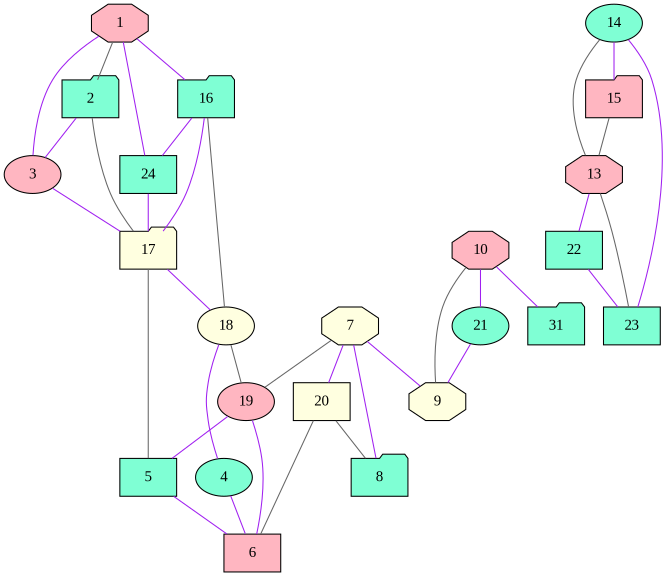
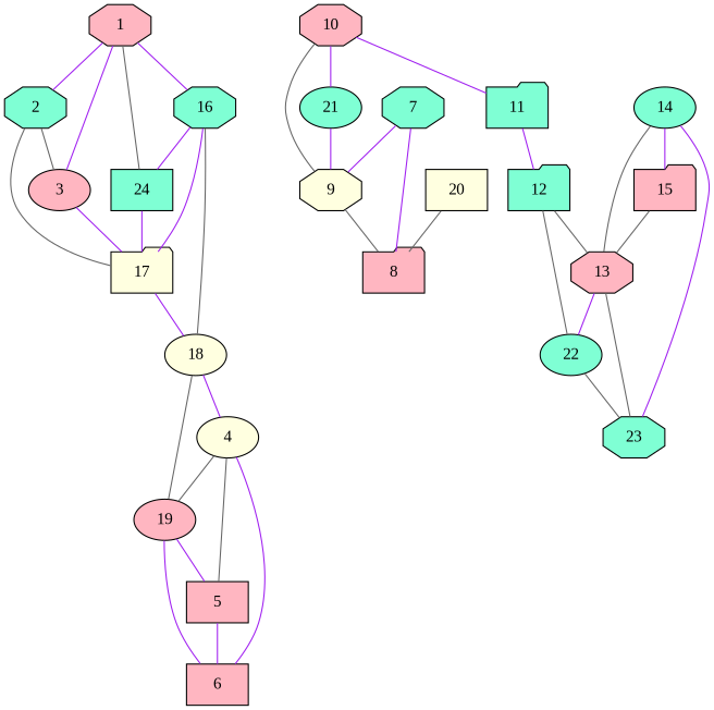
  graph {
    fontname="Liberation Serif"
    node [aaLength=6 fillcolor=aquamarine fontname="Liberation Serif" sequence=YFVAAN shape=octagon style=filled type=0]
    edge [color=purple distance0=32.43489 fontname="Liberation Serif" frequency=1 type0=1]
    1 [aaLength=15 fillcolor=lightpink sequence=TLESIKSLTNSFNNL]
-   2 [aaLength=3 sequence=VSV shape=folder]
+   2 [aaLength=3 sequence=VSV]
    3 [aaLength=9 fillcolor=lightpink sequence=HYDHTRKLL shape=ellipse]
-   16 [shape=folder type=1]
+   16 [type=1]
    17 [fillcolor=lightyellow sequence=LDVVVF shape=folder type=1]
    18 [aaLength=4 fillcolor=lightyellow sequence=STGI shape=ellipse type=1]
    24 [shape=box type=1]
-   4 [aaLength=8 sequence=SAEIAKDL shape=ellipse]
+   4 [aaLength=8 fillcolor=lightyellow sequence=SAEIAKDL shape=ellipse]
    19 [aaLength=4 fillcolor=lightpink sequence=YVII shape=ellipse type=1]
-   5 [aaLength=7 sequence=HFERRKY shape=box]
+   5 [aaLength=7 fillcolor=lightpink sequence=HFERRKY shape=box]
    6 [aaLength=15 fillcolor=lightpink sequence=TDEDVREKLQASLKN shape=box]
-   7 [aaLength=7 fillcolor=lightyellow sequence=SLEQREQ]
+   7 [aaLength=7 sequence=SLEQREQ]
    9 [aaLength=5 fillcolor=lightyellow sequence=FVDLI]
-   8 [aaLength=12 sequence=KTIEVITKQVKA shape=folder]
+   8 [aaLength=12 fillcolor=lightpink sequence=KTIEVITKQVKA shape=folder]
    20 [fillcolor=lightyellow sequence=KAVVCF shape=box type=1]
    10 [aaLength=5 fillcolor=lightpink sequence=PLWAI]
-   11 [aaLength=21 sequence=TPEQAQLVHKEIRKIVKDTCG shape=folder label=31]
+   11 [aaLength=21 sequence=TPEQAQLVHKEIRKIVKDTCG shape=folder]
    21 [aaLength=5 sequence=VILVY shape=ellipse type=1]
+   12 [aaLength=8 sequence=GEKQANQI shape=folder]
    13 [aaLength=7 fillcolor=lightpink sequence=NCSSLIQ]
-   22 [aaLength=4 sequence=ILYG shape=box type=1]
-   23 [aaLength=4 sequence=GFLV shape=box type=1]
+   22 [aaLength=4 sequence=ILYG shape=ellipse type=1]
+   23 [aaLength=4 sequence=GFLV type=1]
    14 [aaLength=7 sequence=GNASLKE shape=ellipse]
    15 [aaLength=8 fillcolor=lightpink sequence=SFVDIIKS shape=folder]
-   1 -- 2 [color=gray40 distance0=29.37825]
+   1 -- 2 [distance0=29.37825]
    1 -- 3 [distance0=31.00055 type0=2]
    1 -- 16 [type0=3]
-   2 -- 3 [distance0=9.286361 distance1=0.0 frequency=2 type1=5]
+   2 -- 3 [color=gray40 distance0=9.286361 distance1=0.0 frequency=2 type1=5]
    3 -- 17 [distance0=32.23805 type0=3]
    16 -- 17 [distance0=32.0 type0=2]
    16 -- 18 [color=gray40 distance0=4.0 type0=4]
    16 -- 24 [distance0=0.0 distance1=0.0 frequency=2 type1=5]
    17 -- 2 [color=gray40 distance0=31.32587 distance1=1.0 frequency=2 type0=2 type1=4]
    17 -- 18 [distance0=23.0]
    18 -- 4 [distance0=32.26989 distance1=15.0 frequency=2 type0=3 type1=4]
    18 -- 19 [color=gray40 distance0=30.0 type0=2]
-   24 -- 1 [type0=3]
+   24 -- 1 [color=gray40 type0=3]
    24 -- 17 [distance0=32.0 distance1=26.0 frequency=2 type0=2 type1=4]
-   7 -- 19 [color=gray40 distance0=28.30805 distance1=3.0 frequency=2 type0=2 type1=4]
-   17 -- 5 [color=gray40 distance0=21.78036]
+   4 -- 19 [color=gray40 distance0=28.30805 distance1=3.0 frequency=2 type0=2 type1=4]
+   4 -- 5 [color=gray40 distance0=21.78036]
    4 -- 6 [distance0=29.04516 type0=3]
    19 -- 5 [distance0=28.07469 distance1=1.0 frequency=2 type0=2 type1=4]
    19 -- 6 [distance0=25.21474]
    5 -- 6 [distance0=12.46306 distance1=3.0 frequency=2 type1=4]
    7 -- 9 [distance0=25.26131 type0=2]
    7 -- 8 [distance0=11.41988 distance1=1.0 frequency=2 type1=4]
-   7 -- 20 [distance0=28.04567 type0=3]
-   20 -- 6 [color=gray40 distance0=26.45342 type0=2]
+   9 -- 8 [color=gray40 distance0=14.04059]
    20 -- 8 [color=gray40 distance0=24.65634]
    10 -- 9 [color=gray40 distance0=21.55282 type0=2]
    10 -- 11 [distance0=20.98634 distance1=6.0 frequency=2 type1=4]
    10 -- 21 [distance0=24.93676 type0=3]
+   11 -- 12 [distance0=22.5731 distance1=0.0 frequency=2 type0=3 type1=5]
    21 -- 9 [distance0=15.22409]
+   12 -- 13 [color=gray40 distance0=20.85251 type0=2]
+   12 -- 22 [color=gray40 distance0=9.367826 distance1=1.0 frequency=2 type1=4]
    13 -- 22 [distance0=12.47594]
-   22 -- 23 [distance0=22.0 type0=3]
+   22 -- 23 [color=gray40 distance0=22.0 type0=3]
    23 -- 13 [color=gray40 distance0=14.12973]
    14 -- 13 [color=gray40 distance0=22.80302 type0=2]
    14 -- 23 [distance0=23.73299 type0=3]
    14 -- 15 [distance0=11.05246 distance1=0.0 frequency=2 type1=5]
    15 -- 13 [color=gray40 distance0=26.49968 type0=3]
  }
